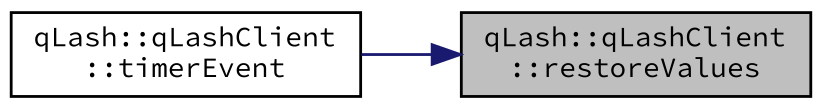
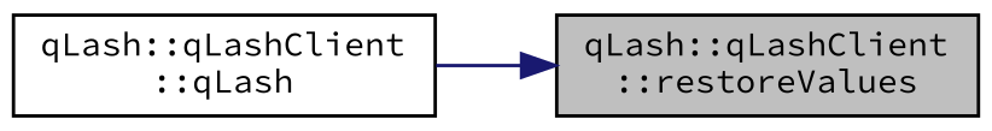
  digraph {
    rankdir=RL
    fontname="Source Code Pro"
    node [color=black fontname="Source Code Pro" fontsize=10 shape=record style=filled]
    n1 [fillcolor=grey75 fontcolor=black height=0.2 label="qLash::qLashClient\l::restoreValues" width=0.4]
-   n2 [fillcolor=white height=0.2 label="qLash::qLashClient\l::timerEvent" width=0.4]
+   n2 [fillcolor=white height=0.2 label="qLash::qLashClient\l::qLash" width=0.4]
    n1 -> n2 [color=midnightblue dir=back fontname="Source Code Pro" fontsize=10 labelfontname=Helvetica labelfontsize=10 style=solid]
  }
